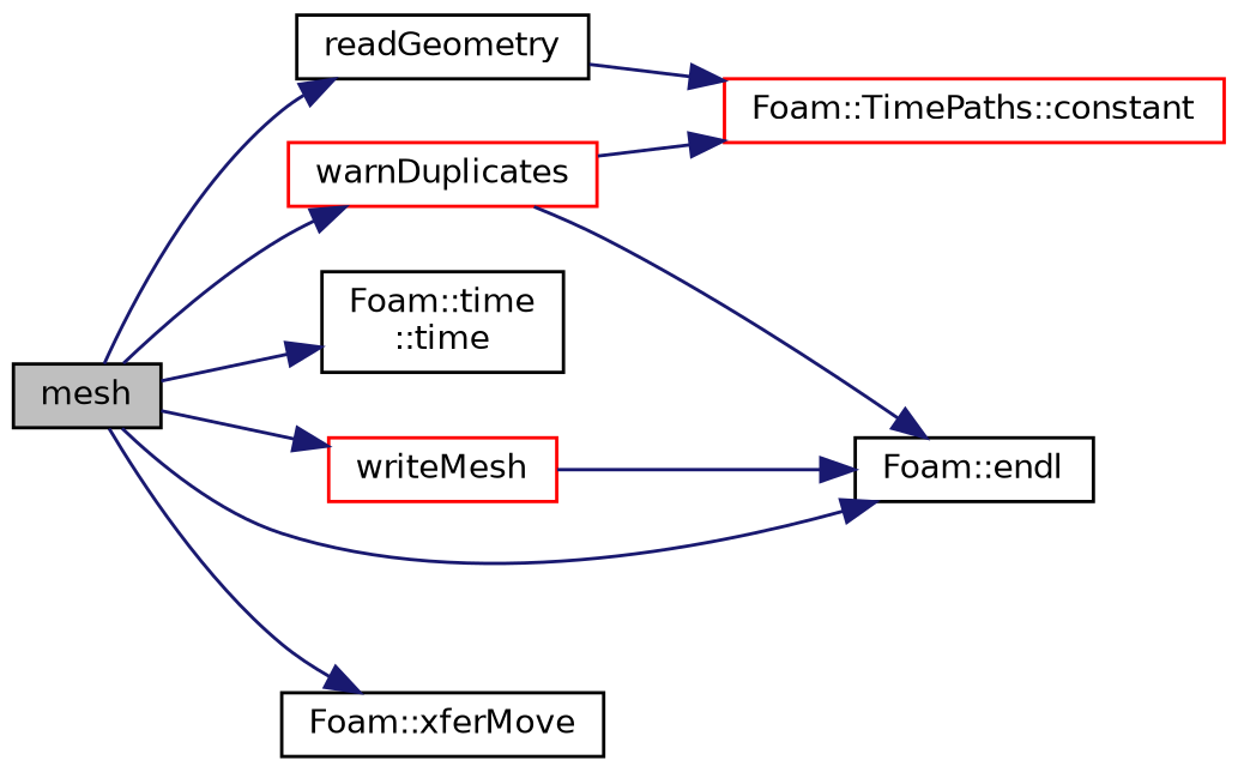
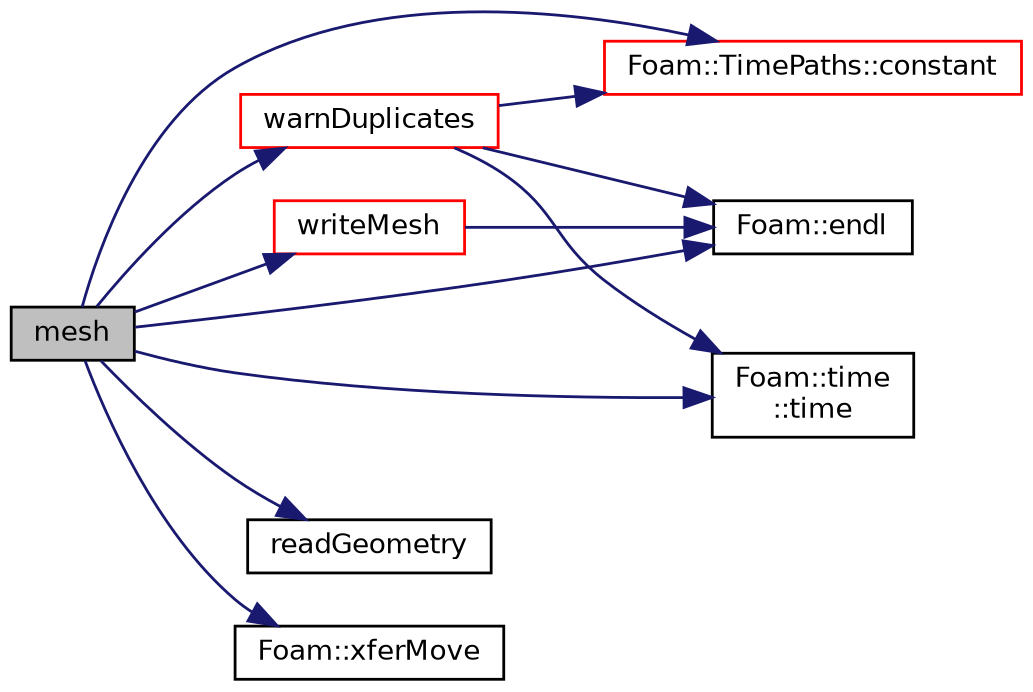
  digraph {
    rankdir=LR
    node [color=black fontname=Helvetica fontsize=10 shape=record]
    edge [color=midnightblue fontname=Helvetica fontsize=10 labelfontname=Helvetica labelfontsize=10 style=solid]
    n1 [fillcolor=grey75 fontcolor=black height=0.2 label=mesh style=filled width=0.4]
    n2 [color=red height=0.2 label="Foam::TimePaths::constant" width=0.4]
    n3 [height=0.2 label="Foam::endl" width=0.4]
    n4 [height=0.2 label=readGeometry width=0.4]
    n5 [height=0.2 label="Foam::time\l::time" width=0.4]
    n6 [color=red height=0.2 label=warnDuplicates width=0.4]
    n7 [color=red height=0.2 label=writeMesh width=0.4]
    n8 [height=0.2 label="Foam::xferMove" width=0.4]
-   n4 -> n2
+   n1 -> n2
    n1 -> n3
    n1 -> n4
    n1 -> n5
    n1 -> n6
    n1 -> n7
    n1 -> n8
    n6 -> n2
    n6 -> n3
+   n6 -> n5
    n7 -> n3
  }
